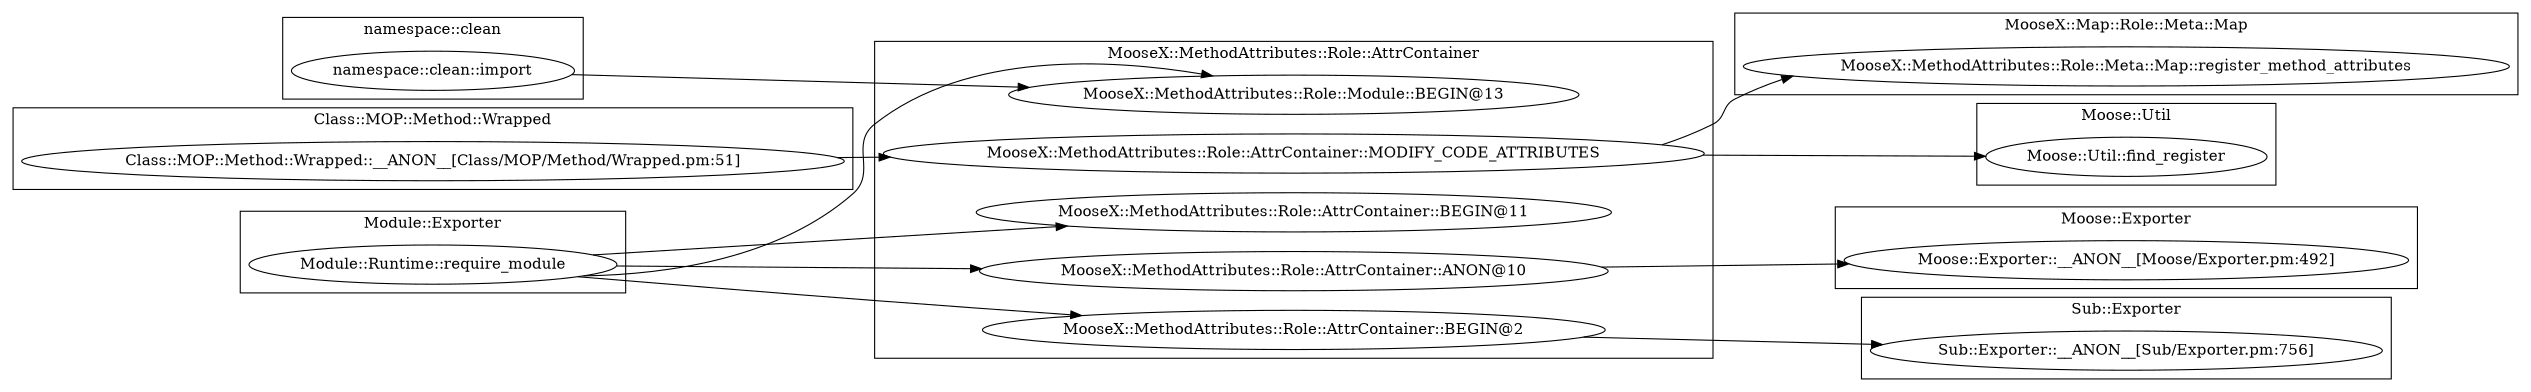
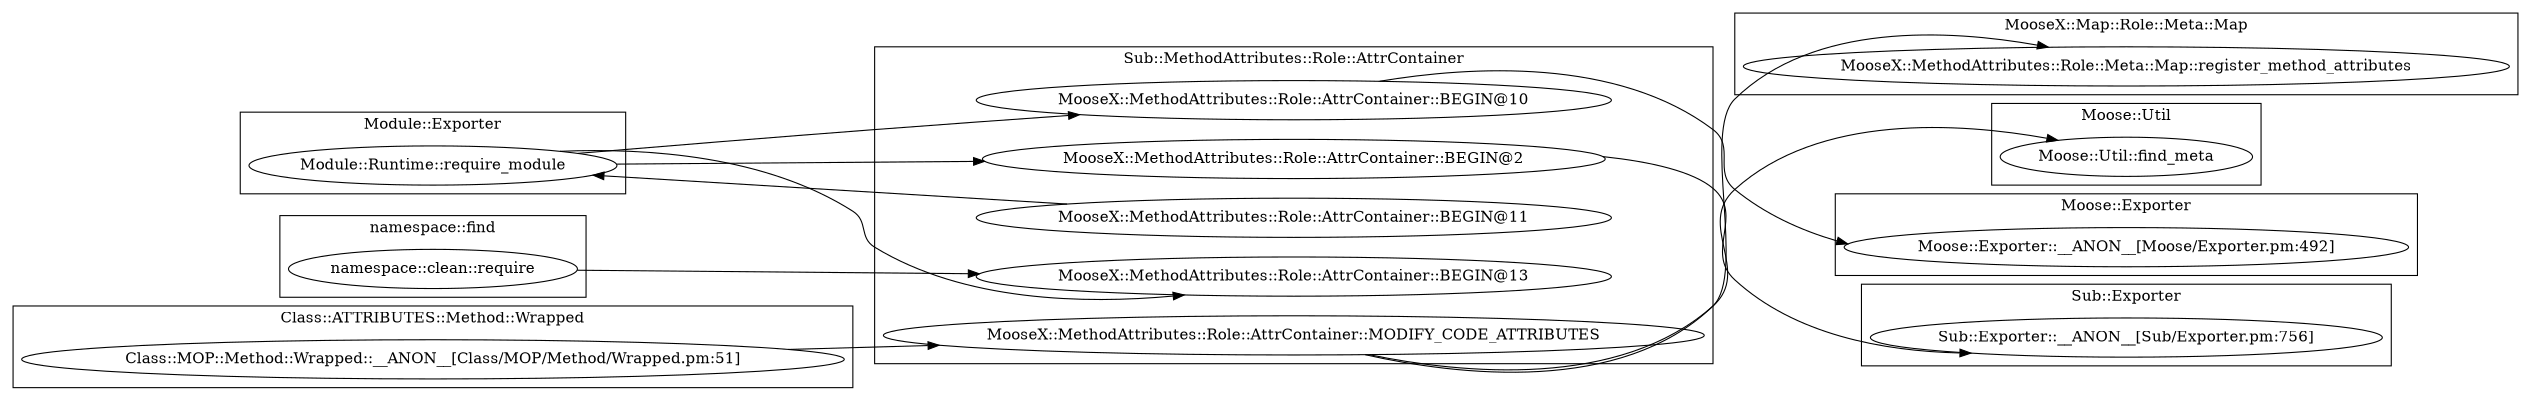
  digraph {
    rankdir=LR
-   "MooseX::MethodAttributes::Role::AttrContainer::BEGIN@13" [label="MooseX::MethodAttributes::Role::Module::BEGIN@13"]
+   "MooseX::MethodAttributes::Role::AttrContainer::BEGIN@13"
    "MooseX::MethodAttributes::Role::AttrContainer::MODIFY_CODE_ATTRIBUTES"
-   "MooseX::MethodAttributes::Role::AttrContainer::BEGIN@10" [label="MooseX::MethodAttributes::Role::AttrContainer::ANON@10"]
+   "MooseX::MethodAttributes::Role::AttrContainer::BEGIN@10"
    "MooseX::MethodAttributes::Role::AttrContainer::BEGIN@11"
    "MooseX::MethodAttributes::Role::AttrContainer::BEGIN@2"
    "MooseX::MethodAttributes::Role::Meta::Map::register_method_attributes"
-   "namespace::clean::import"
+   "namespace::clean::import" [label="namespace::clean::require"]
    "Class::MOP::Method::Wrapped::__ANON__[Class/MOP/Method/Wrapped.pm:51]"
    "Module::Runtime::require_module"
    "Moose::Exporter::__ANON__[Moose/Exporter.pm:492]"
    "Sub::Exporter::__ANON__[Sub/Exporter.pm:756]"
-   "Moose::Util::find_meta" [label="Moose::Util::find_register"]
+   "Moose::Util::find_meta"
    subgraph cluster_1 {
-     label="MooseX::MethodAttributes::Role::AttrContainer"
+     label="Sub::MethodAttributes::Role::AttrContainer"
      "MooseX::MethodAttributes::Role::AttrContainer::BEGIN@13"
      "MooseX::MethodAttributes::Role::AttrContainer::MODIFY_CODE_ATTRIBUTES"
      "MooseX::MethodAttributes::Role::AttrContainer::BEGIN@10"
      "MooseX::MethodAttributes::Role::AttrContainer::BEGIN@11"
      "MooseX::MethodAttributes::Role::AttrContainer::BEGIN@2"
    }
    subgraph cluster_2 {
      label="MooseX::Map::Role::Meta::Map"
      "MooseX::MethodAttributes::Role::Meta::Map::register_method_attributes"
    }
    subgraph cluster_3 {
-     label="namespace::clean"
+     label="namespace::find"
      "namespace::clean::import"
    }
    subgraph cluster_4 {
-     label="Class::MOP::Method::Wrapped"
+     label="Class::ATTRIBUTES::Method::Wrapped"
      "Class::MOP::Method::Wrapped::__ANON__[Class/MOP/Method/Wrapped.pm:51]"
    }
    subgraph cluster_5 {
      label="Module::Exporter"
      "Module::Runtime::require_module"
    }
    subgraph cluster_6 {
      label="Moose::Exporter"
      "Moose::Exporter::__ANON__[Moose/Exporter.pm:492]"
    }
    subgraph cluster_7 {
      label="Sub::Exporter"
      "Sub::Exporter::__ANON__[Sub/Exporter.pm:756]"
    }
    subgraph cluster_8 {
      label="Moose::Util"
      "Moose::Util::find_meta"
    }
    "MooseX::MethodAttributes::Role::AttrContainer::MODIFY_CODE_ATTRIBUTES" -> "MooseX::MethodAttributes::Role::Meta::Map::register_method_attributes"
    "MooseX::MethodAttributes::Role::AttrContainer::MODIFY_CODE_ATTRIBUTES" -> "Moose::Util::find_meta"
    "MooseX::MethodAttributes::Role::AttrContainer::BEGIN@10" -> "Moose::Exporter::__ANON__[Moose/Exporter.pm:492]"
    "MooseX::MethodAttributes::Role::AttrContainer::BEGIN@2" -> "Sub::Exporter::__ANON__[Sub/Exporter.pm:756]"
    "namespace::clean::import" -> "MooseX::MethodAttributes::Role::AttrContainer::BEGIN@13"
    "Class::MOP::Method::Wrapped::__ANON__[Class/MOP/Method/Wrapped.pm:51]" -> "MooseX::MethodAttributes::Role::AttrContainer::MODIFY_CODE_ATTRIBUTES"
    "Module::Runtime::require_module" -> "MooseX::MethodAttributes::Role::AttrContainer::BEGIN@13"
    "Module::Runtime::require_module" -> "MooseX::MethodAttributes::Role::AttrContainer::BEGIN@10"
-   "Module::Runtime::require_module" -> "MooseX::MethodAttributes::Role::AttrContainer::BEGIN@11"
+   "MooseX::MethodAttributes::Role::AttrContainer::BEGIN@11" -> "Module::Runtime::require_module"
    "Module::Runtime::require_module" -> "MooseX::MethodAttributes::Role::AttrContainer::BEGIN@2"
  }
